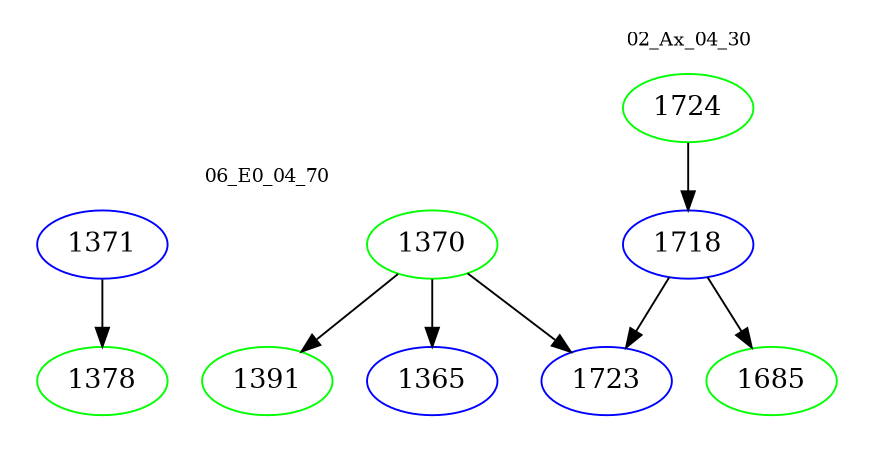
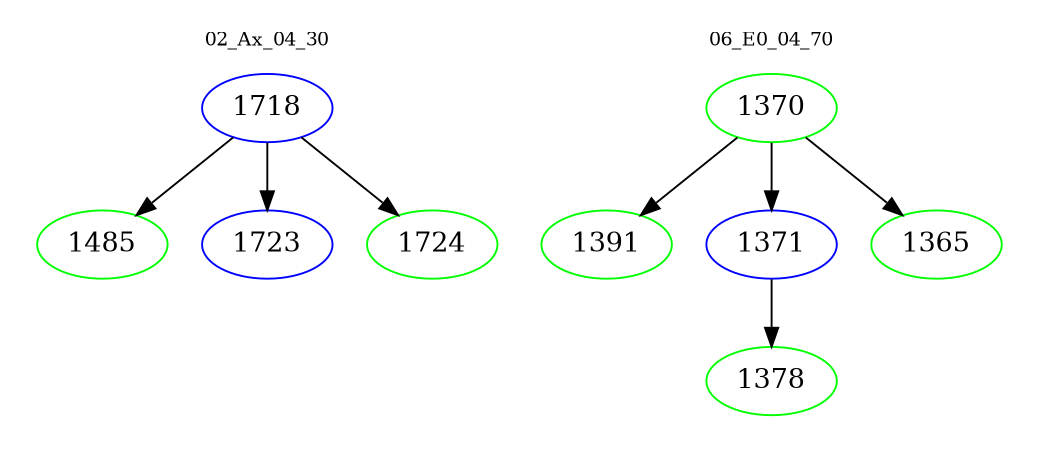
  digraph {
    node [color=green]
    edge [color=black]
    n1 [color=blue label=1718]
-   n2 [label=1685]
+   n2 [label=1485]
    n3 [color=blue label=1723]
    n4 [label=1724]
    n5 [label=1370]
    n6 [label=1391]
    n7 [color=blue label=1371]
-   n8 [color=blue label=1365]
+   n8 [label=1365]
    n9 [label=1378]
    subgraph cluster_1 {
      color=white
      fontsize=10
      label="02_Ax_04_30"
      n1
      n2
      n3
      n4
    }
    subgraph cluster_2 {
      color=white
      fontsize=10
      label="06_E0_04_70"
      n5
      n6
      n7
      n8
      n9
    }
    n1 -> n2
    n1 -> n3
-   n4 -> n1
+   n1 -> n4
    n5 -> n6
-   n5 -> n3
+   n5 -> n7
    n5 -> n8
    n7 -> n9
  }
